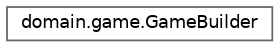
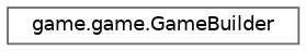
  digraph {
    rankdir=LR
-   n1 [color=grey40 fillcolor=white fontname=Helvetica fontsize=10 height=0.2 label="domain.game.GameBuilder" shape=box style=filled width=0.4]
+   n1 [color=grey40 fillcolor=white fontname=Helvetica fontsize=10 height=0.2 label="game.game.GameBuilder" shape=box style=filled width=0.4]
  }
